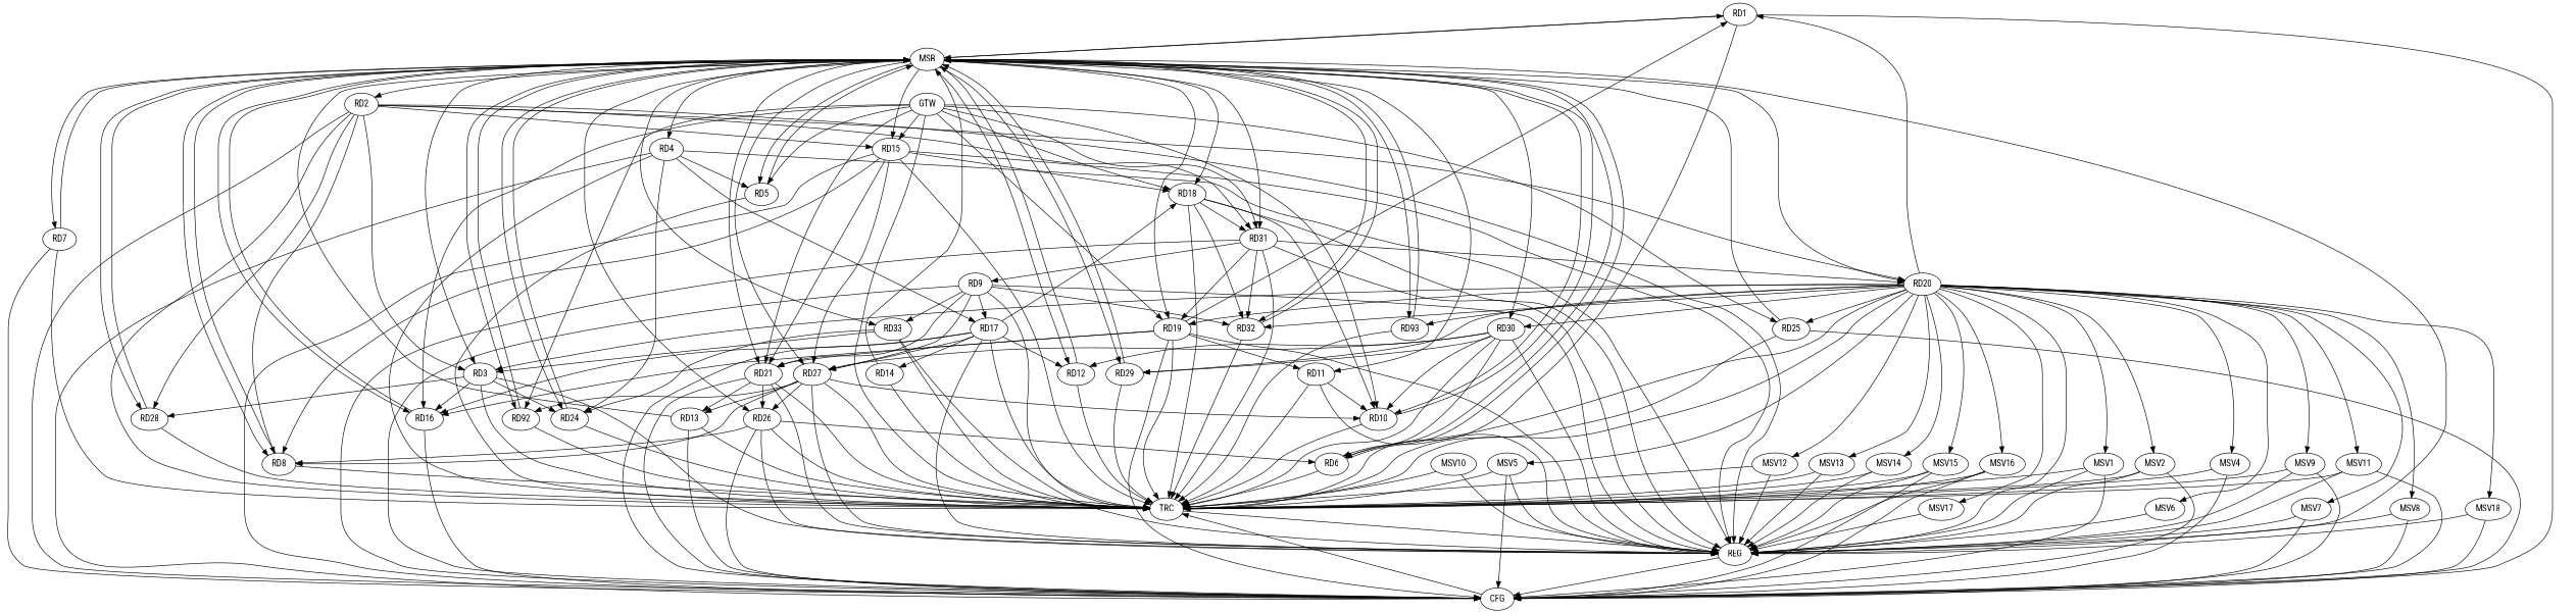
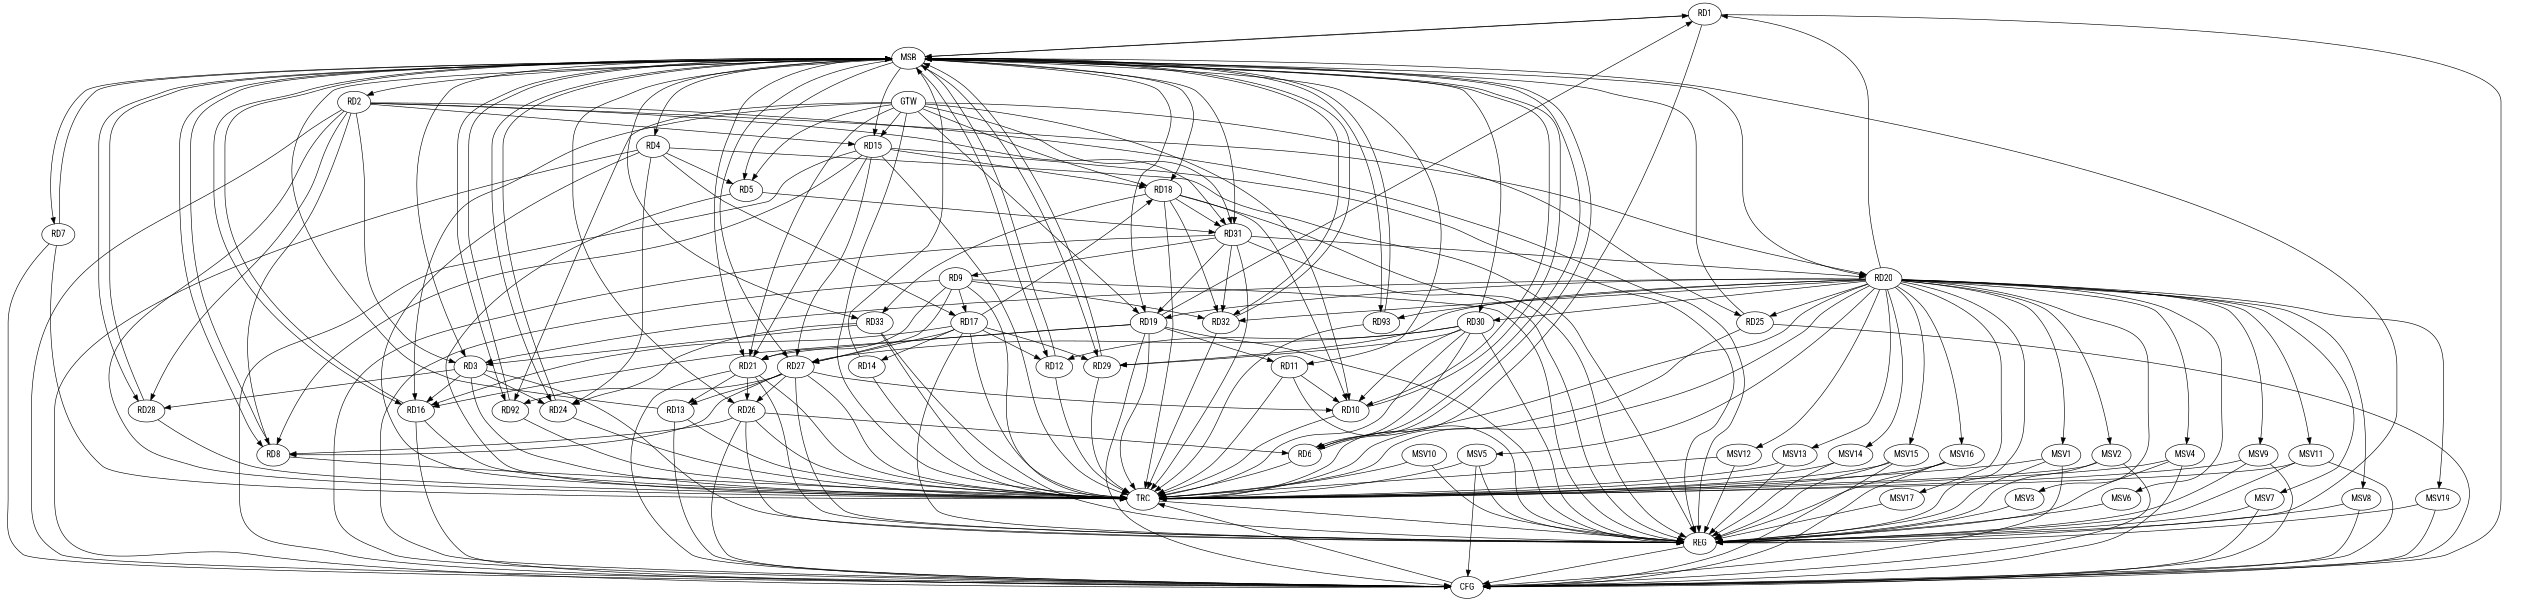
  strict digraph {
    fontname="Roboto Condensed"
    node [fontname="Roboto Condensed"]
    edge [fontname="Roboto Condensed"]
    n1 [label=RD1]
    n2 [label=MSB]
    n3 [label=CFG]
    n4 [label=TRC]
    n5 [label=RD2]
    n6 [label=RD8]
    n7 [label=RD12]
    n8 [label=RD15]
    n9 [label=RD20]
    n10 [label=RD28]
    n11 [label=RD31]
    n12 [label=REG]
    n13 [label=RD3]
    n14 [label=RD16]
    n15 [label=RD24]
    n16 [label=RD4]
    n17 [label=RD5]
    n18 [label=RD6]
    n19 [label=RD7]
    n20 [label=RD21]
    n21 [label=RD27]
    n22 [label=RD32]
    n23 [label=RD10]
    n24 [label=RD11]
    n25 [label=RD18]
    n26 [label=RD33]
    n27 [label=RD19]
    n28 [label=RD93]
    n29 [label=RD29]
    n30 [label=RD30]
    n31 [label=RD26]
    n32 [label=RD92]
    n33 [label=RD25]
    n34 [label=MSV1]
    n35 [label=MSV2]
+   n36 [label=MSV3]
    n37 [label=MSV4]
    n38 [label=MSV5]
    n39 [label=MSV6]
    n40 [label=MSV7]
    n41 [label=MSV8]
    n42 [label=MSV9]
    n43 [label=MSV11]
    n44 [label=MSV12]
    n45 [label=MSV13]
    n46 [label=MSV14]
    n47 [label=MSV15]
    n48 [label=MSV16]
    n49 [label=MSV17]
-   n50 [label=MSV18]
+   n50 [label=MSV19]
    n51 [label=RD9]
    n52 [label=RD17]
    n53 [label=RD14]
    n54 [label=RD13]
    n55 [label=MSV10]
    n56 [label=GTW]
    n1 -> n2
    n1 -> n3
    n1 -> n4
    n2 -> n1
    n2 -> n5
    n2 -> n6
    n2 -> n7
    n2 -> n8
    n2 -> n9
    n2 -> n10
    n2 -> n11
    n2 -> n12
    n2 -> n13
    n2 -> n14
    n2 -> n15
    n2 -> n16
    n2 -> n17
    n2 -> n18
    n2 -> n19
    n2 -> n20
    n2 -> n21
    n2 -> n22
    n2 -> n23
    n2 -> n24
    n2 -> n25
    n2 -> n26
    n2 -> n27
    n2 -> n28
    n2 -> n29
    n2 -> n30
    n2 -> n31
    n2 -> n32
    n3 -> n4
    n4 -> n12
    n5 -> n3
    n5 -> n4
    n5 -> n6
    n5 -> n8
    n5 -> n9
    n5 -> n10
    n5 -> n11
    n5 -> n12
    n5 -> n13
    n6 -> n2
    n6 -> n4
    n7 -> n2
    n7 -> n4
    n8 -> n3
    n8 -> n4
    n8 -> n6
    n8 -> n12
    n8 -> n20
    n8 -> n21
    n8 -> n25
    n9 -> n1
    n9 -> n4
    n9 -> n12
    n9 -> n13
    n9 -> n18
    n9 -> n22
    n9 -> n27
    n9 -> n28
    n9 -> n29
    n9 -> n30
    n9 -> n33
    n9 -> n34
    n9 -> n35
+   n9 -> n36
    n9 -> n37
    n9 -> n38
    n9 -> n39
    n9 -> n40
    n9 -> n41
    n9 -> n42
    n9 -> n43
    n9 -> n44
    n9 -> n45
    n9 -> n46
    n9 -> n47
    n9 -> n48
    n9 -> n49
    n9 -> n50
    n10 -> n2
    n10 -> n4
    n11 -> n3
    n11 -> n4
    n11 -> n9
    n11 -> n12
    n11 -> n22
    n11 -> n27
    n11 -> n51
    n12 -> n3
    n13 -> n4
    n13 -> n10
    n13 -> n12
    n13 -> n14
    n13 -> n15
    n14 -> n2
    n14 -> n3
+   n14 -> n4
    n15 -> n2
    n15 -> n4
    n16 -> n3
    n16 -> n4
    n16 -> n12
    n16 -> n15
    n16 -> n17
    n16 -> n52
-   n17 -> n2
+   n17 -> n11
    n17 -> n4
    n18 -> n2
    n18 -> n4
    n19 -> n2
    n19 -> n3
    n19 -> n4
    n20 -> n3
    n20 -> n4
    n20 -> n12
    n20 -> n31
    n20 -> n54
    n21 -> n4
    n21 -> n6
    n21 -> n12
    n21 -> n23
    n21 -> n31
    n21 -> n32
    n21 -> n54
    n22 -> n2
    n22 -> n4
    n23 -> n2
    n23 -> n4
    n24 -> n4
    n24 -> n12
    n24 -> n23
    n25 -> n4
    n25 -> n11
    n25 -> n12
    n25 -> n22
    n25 -> n23
-   n51 -> n26
+   n25 -> n26
    n26 -> n4
    n26 -> n12
    n26 -> n13
    n26 -> n15
    n27 -> n1
    n27 -> n3
    n27 -> n4
    n27 -> n12
    n27 -> n14
    n27 -> n20
    n27 -> n24
    n28 -> n2
    n28 -> n4
    n29 -> n2
    n29 -> n4
    n30 -> n4
    n30 -> n7
    n30 -> n12
    n30 -> n18
    n30 -> n21
    n30 -> n23
    n30 -> n29
    n31 -> n3
    n31 -> n4
    n31 -> n6
    n31 -> n12
    n31 -> n18
    n32 -> n2
    n32 -> n4
    n33 -> n2
    n33 -> n3
    n33 -> n4
    n34 -> n3
    n34 -> n4
    n34 -> n12
    n35 -> n3
    n35 -> n4
    n35 -> n12
+   n36 -> n12
    n37 -> n3
    n37 -> n4
+   n37 -> n12
    n38 -> n3
    n38 -> n4
    n38 -> n12
    n39 -> n12
    n40 -> n3
    n40 -> n12
    n41 -> n3
    n41 -> n12
    n42 -> n3
    n42 -> n4
    n42 -> n12
    n43 -> n3
    n43 -> n4
    n43 -> n12
    n44 -> n4
    n44 -> n12
    n45 -> n4
    n45 -> n12
    n46 -> n4
    n46 -> n12
    n47 -> n3
    n47 -> n4
    n47 -> n12
    n48 -> n3
    n48 -> n4
    n48 -> n12
    n49 -> n12
    n50 -> n3
    n50 -> n12
    n51 -> n3
    n51 -> n4
    n51 -> n12
    n51 -> n20
    n51 -> n21
    n51 -> n22
    n51 -> n52
-   n52 -> n3
+   n52 -> n29
    n52 -> n4
    n52 -> n7
    n52 -> n12
    n52 -> n14
    n52 -> n21
    n52 -> n25
    n52 -> n53
    n53 -> n2
    n53 -> n4
    n54 -> n2
    n54 -> n3
    n54 -> n4
    n55 -> n4
    n55 -> n12
    n56 -> n4
    n56 -> n8
    n56 -> n11
    n56 -> n14
    n56 -> n17
    n56 -> n20
    n56 -> n23
    n56 -> n25
    n56 -> n27
    n56 -> n32
    n56 -> n33
  }
